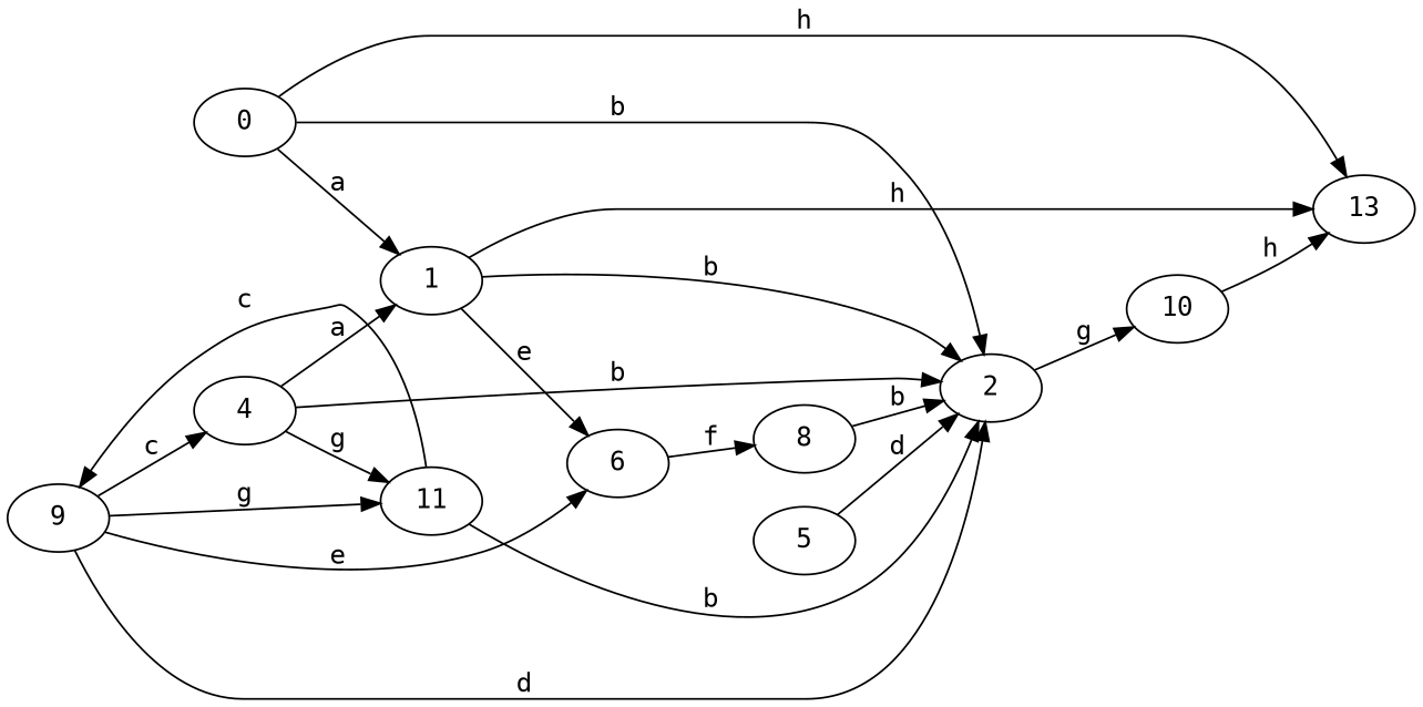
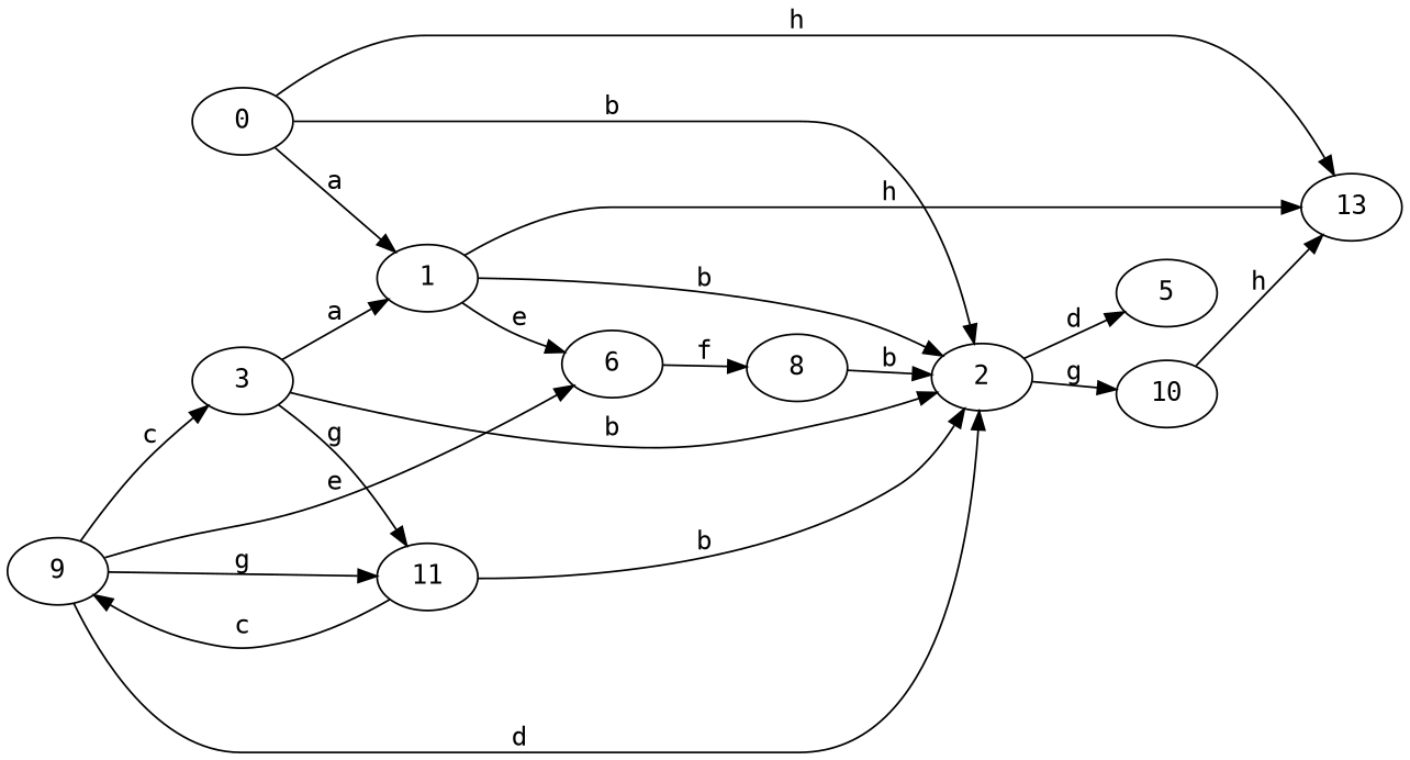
  strict digraph {
    fontname="DejaVu Sans Mono"
    rankdir=LR
    node [fontname="DejaVu Sans Mono"]
    edge [fontname="DejaVu Sans Mono"]
    0
    1
    2
    13
    6
    5
    10
    8
-   3 [label=4]
+   3
    11
    9
    0 -> 1 [label=a]
    0 -> 2 [label=b]
    0 -> 13 [label=h]
    1 -> 2 [label=b]
    1 -> 13 [label=h]
    1 -> 6 [label=e]
-   5 -> 2 [label=d]
+   2 -> 5 [label=d]
    2 -> 10 [label=g]
    6 -> 8 [label=f]
    10 -> 13 [label=h]
    8 -> 2 [label=b]
    3 -> 1 [label=a]
    3 -> 2 [label=b]
    3 -> 11 [label=g]
    11 -> 2 [label=b]
    11 -> 9 [label=c]
    9 -> 2 [label=d]
    9 -> 6 [label=e]
    9 -> 3 [label=c]
    9 -> 11 [label=g]
  }
